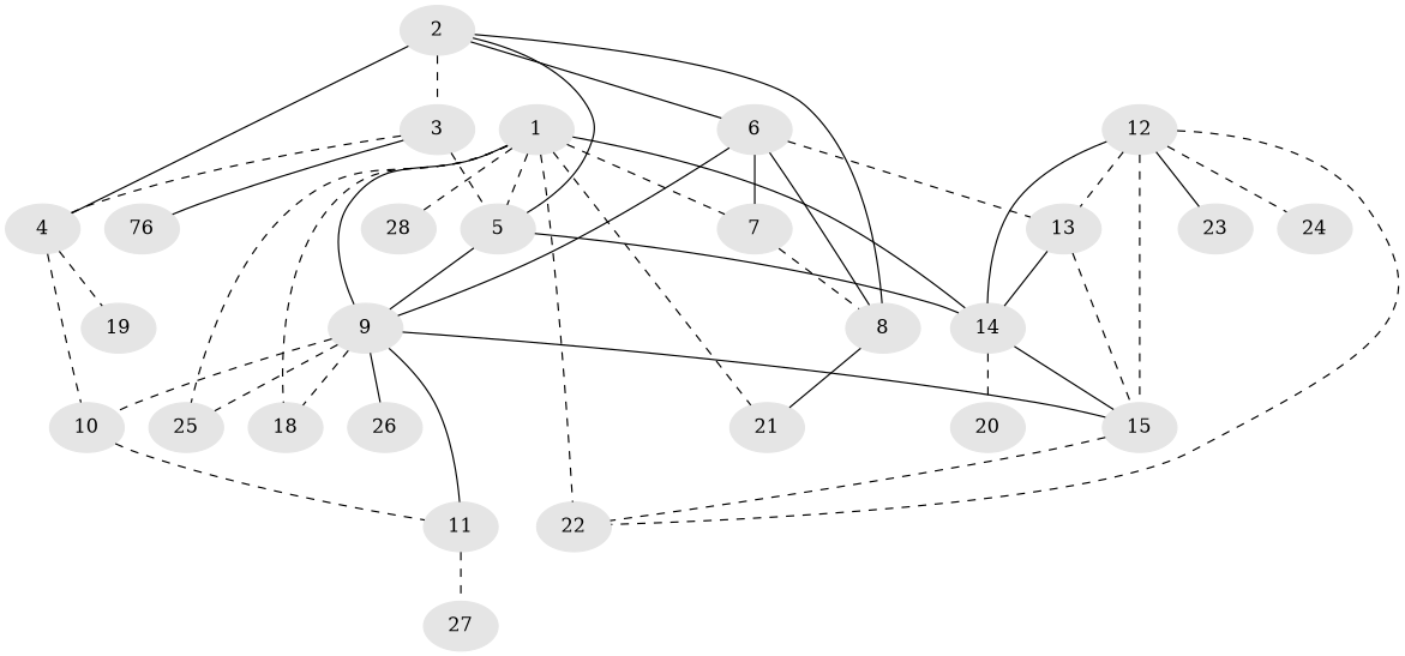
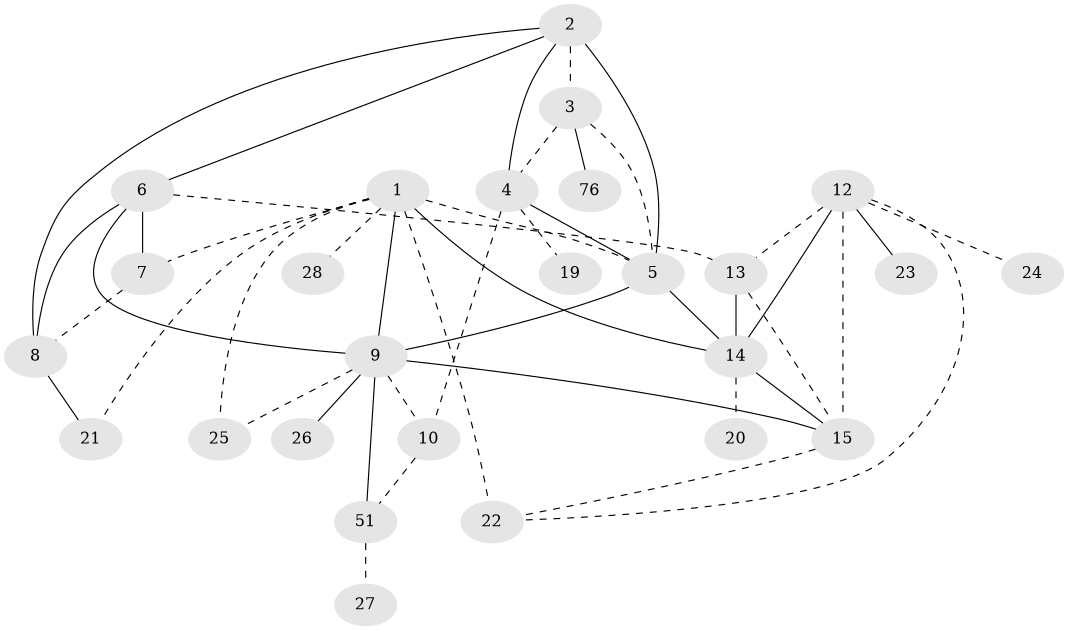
  graph {
    node [color=gray90 style=filled]
    edge [style=dashed weight=1.0]
    1
    5
    7
    9
    14
-   18
    21
    22
    25
    28
    8
    10
-   11
+   11 [label=51]
    15
    26
    20
    2
    3
    4
    6
    n21 [label=76]
    19
    13
    27
    12
    23
    24
    1 -- 5
    1 -- 7
    1 -- 9 [style=solid]
    1 -- 14 [style=solid]
-   1 -- 18
    1 -- 21
    1 -- 22 [weight=3.0]
    1 -- 25
    1 -- 28
    5 -- 9 [style=solid]
    5 -- 14 [style=solid]
    7 -- 8
-   9 -- 18
    9 -- 25
    9 -- 10 [weight=3.0]
    9 -- 11 [style=solid weight=2.0]
    9 -- 15 [style=solid]
    9 -- 26 [style=solid]
    14 -- 15 [style=solid]
    14 -- 20
    8 -- 21 [style=solid]
    10 -- 11
    11 -- 27
    15 -- 22
    2 -- 5 [style=solid]
    2 -- 8 [style=solid]
    2 -- 3 [weight=3.0]
    2 -- 4 [style=solid]
    2 -- 6 [style=solid]
    3 -- 5
    3 -- 4
    3 -- n21 [style=solid]
+   4 -- 5 [style=solid]
    4 -- 10 [weight=2.0]
    4 -- 19
    6 -- 7 [style=solid weight=2.0]
    6 -- 9 [style=solid]
    6 -- 8 [style=solid weight=2.0]
    6 -- 13
    13 -- 14 [style=solid]
    13 -- 15
    12 -- 14 [style=solid]
    12 -- 22
    12 -- 15 [weight=6.0]
    12 -- 13
    12 -- 23 [style=solid]
    12 -- 24
  }
